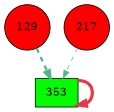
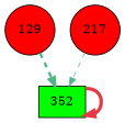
  digraph {
    rankdir=TB
    node [fillcolor="#fe0000" shape=circle style=filled]
    edge [color="#52b788" style=dashed]
-   n1 [fillcolor="#01fd00" label=353 shape=box]
+   n1 [fillcolor="#01fd00" label=352 shape=box]
    n2 [label=129]
    n3 [label=217]
    n1 -> n1 [color="#e63946" penwidth=4.00 style=""]
    n2 -> n1 [penwidth=3.00]
    n3 -> n1 [penwidth=0.85]
  }
